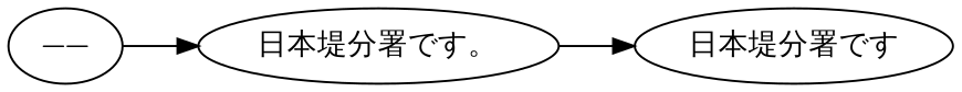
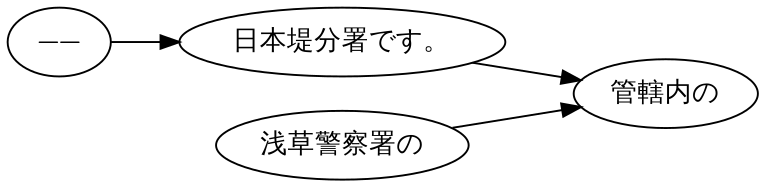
  digraph {
    fontname="Comic Neue"
    rankdir=LR
    node [fontname="Comic Neue"]
    edge [fontname="Comic Neue"]
    n1 [label="——"]
    n2 [label="日本堤分署です。"]
-   n3 [label="日本堤分署です"]
+   n3 [label="管轄内の"]
+   n4 [label="浅草警察署の"]
    n1 -> n2
    n2 -> n3
+   n4 -> n3
  }
